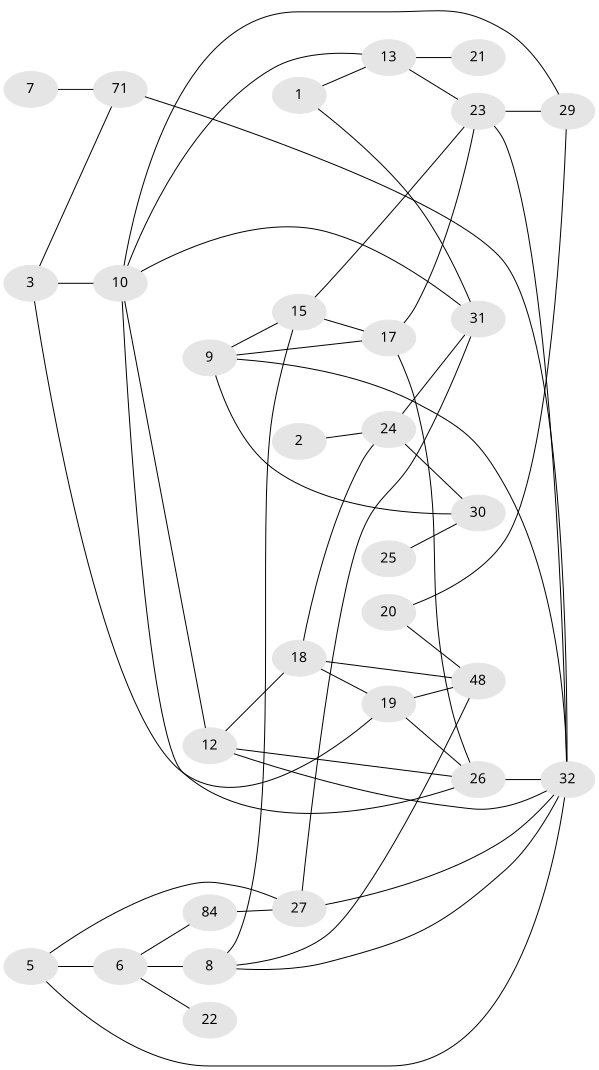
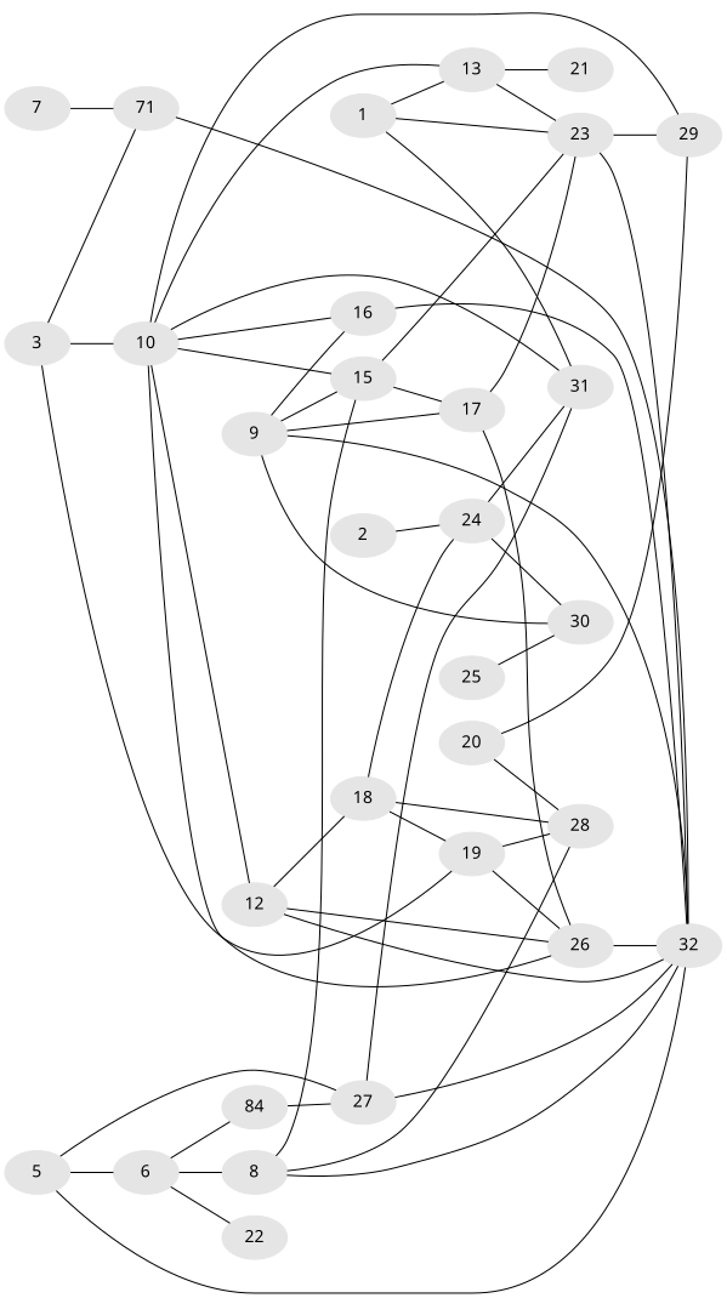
  graph {
    fontname="Noto Sans"
    rankdir=LR
    node [color=gray90 fontname="Noto Sans" style=filled]
    edge [fontname="Noto Sans" weight=1.0]
    1
    13
    23
    31
    21
    32
    29
    2
    24
    30
    3
    10
    n13 [label=71]
    19
    15
+   16
    12
    26
-   28 [label=48]
+   28
    5
    6
    27
    8
    n24 [label=84]
    22
    7
    17
    9
    18
    20
    25
    1 -- 13
+   1 -- 23
    1 -- 31
    13 -- 23 [weight=2.0]
    13 -- 21
    23 -- 32
    23 -- 29
    2 -- 24
    24 -- 31
    24 -- 30
    3 -- 10
    3 -- n13
    3 -- 19
    10 -- 13
    10 -- 31
    10 -- 29
+   10 -- 15
+   10 -- 16
    10 -- 12
    10 -- 26 [weight=2.0]
    n13 -- 32
    19 -- 26
    19 -- 28
    15 -- 23
    15 -- 17
+   16 -- 32
    12 -- 32
    12 -- 26 [weight=2.0]
    12 -- 18
    26 -- 32
    5 -- 32
    5 -- 6
    5 -- 27
    6 -- 8
    6 -- n24
    6 -- 22
    27 -- 31
    27 -- 32
    8 -- 32
    8 -- 15
    8 -- 28
    n24 -- 27
    7 -- n13
    17 -- 23
    17 -- 26
    9 -- 32
    9 -- 30
    9 -- 15
+   9 -- 16
    9 -- 17
    18 -- 24 [weight=2.0]
    18 -- 19
    18 -- 28
    20 -- 29
    20 -- 28
    25 -- 30
  }
